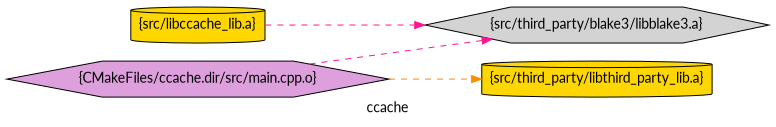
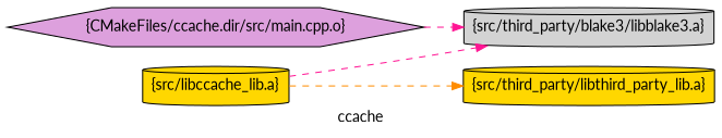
  digraph {
    fontname=Lato
    label=ccache
    rankdir=LR
    node [fillcolor=gold fontname=Lato group=0 shape=hexagon style=filled]
    edge [color=deeppink fontname=Lato style=dashed]
    n1 [fillcolor=plum label="{CMakeFiles/ccache.dir/src/main.cpp.o}"]
    n2 [label="{src/libccache_lib.a}" shape=cylinder]
-   n3 [fillcolor=lightgrey label="{src/third_party/blake3/libblake3.a}"]
+   n3 [fillcolor=lightgrey label="{src/third_party/blake3/libblake3.a}" shape=cylinder]
    n4 [label="{src/third_party/libthird_party_lib.a}" shape=cylinder]
    subgraph sub_1 {
      rank=same
      n1
    }
    subgraph sub_2 {
      rank=same
      n2
    }
    n1 -> n3
    n2 -> n3
-   n1 -> n4 [color=darkorange]
+   n2 -> n4 [color=darkorange]
  }
